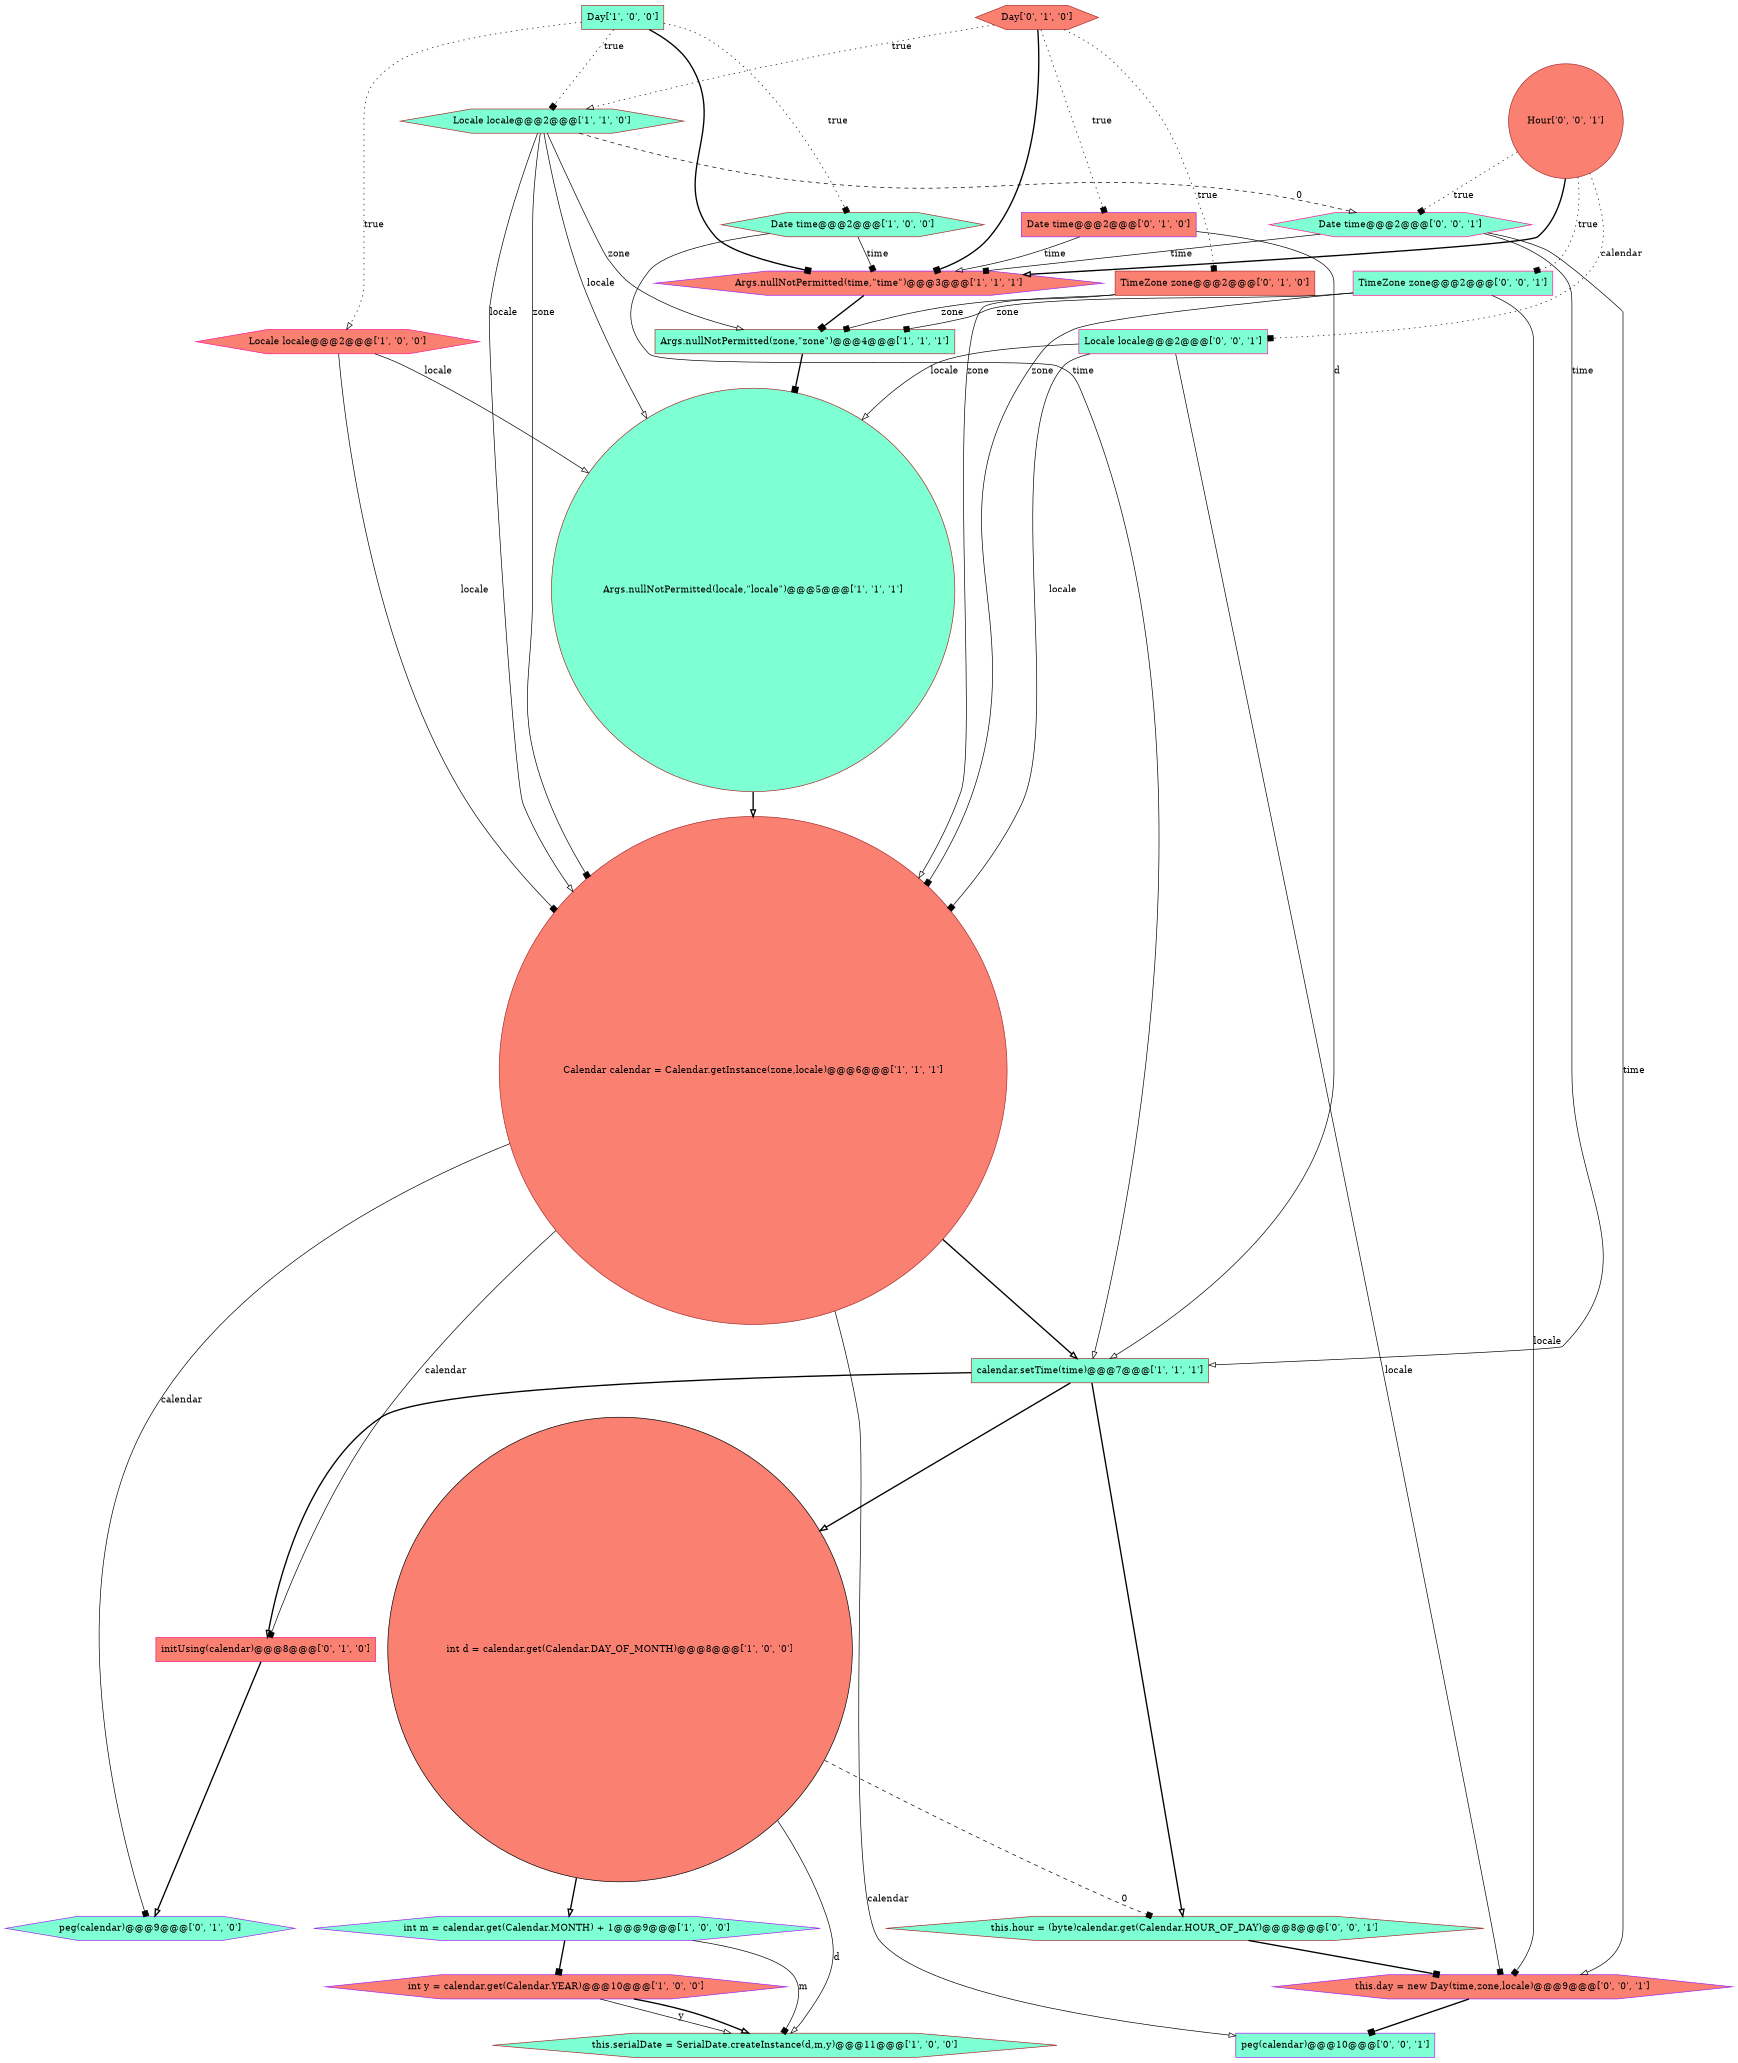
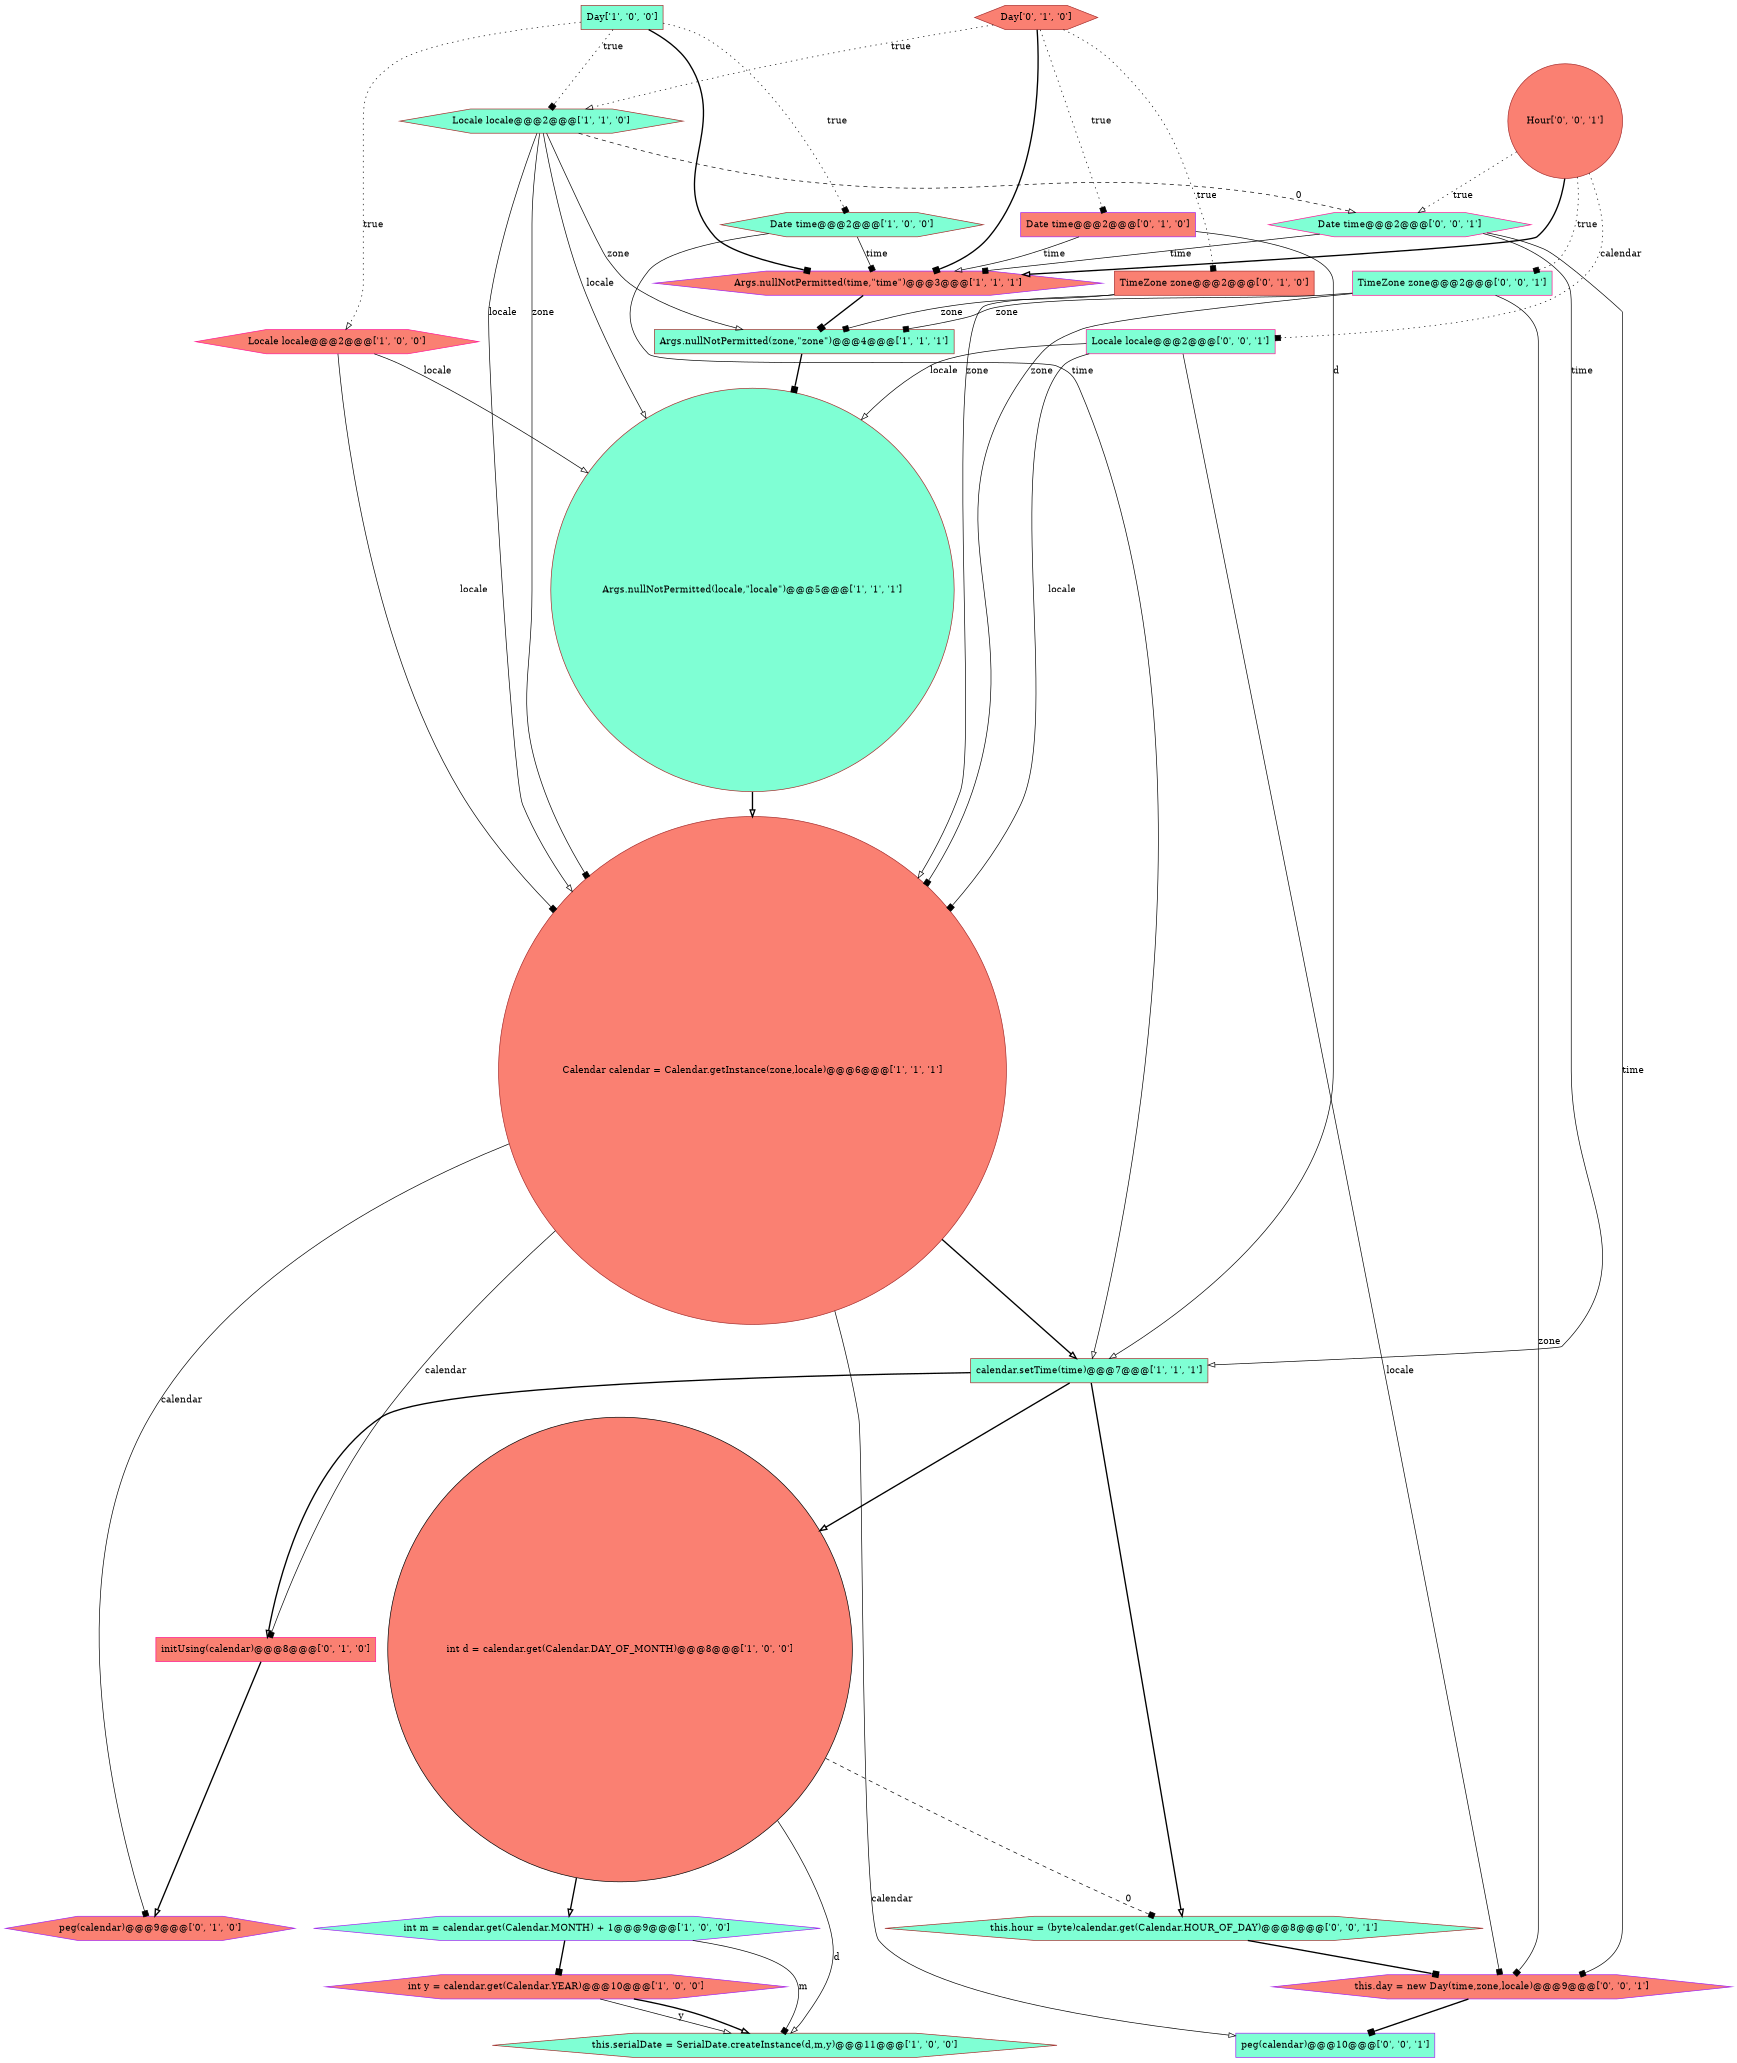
  digraph {
    node [color=brown fillcolor=aquamarine shape=hexagon style=filled]
    edge [arrowhead=box style=solid]
    n1 [color=purple label="int m = calendar.get(Calendar.MONTH) + 1@@@9@@@['1', '0', '0']"]
    n2 [color=purple fillcolor=salmon label="int y = calendar.get(Calendar.YEAR)@@@10@@@['1', '0', '0']"]
    n3 [label="this.serialDate = SerialDate.createInstance(d,m,y)@@@11@@@['1', '0', '0']"]
    n4 [color=deeppink label="Date time@@@2@@@['0', '0', '1']"]
    n5 [color=purple fillcolor=salmon label="this.day = new Day(time,zone,locale)@@@9@@@['0', '0', '1']"]
    n6 [label="calendar.setTime(time)@@@7@@@['1', '1', '1']" shape=box]
    n7 [color=purple fillcolor=salmon label="Args.nullNotPermitted(time,\"time\")@@@3@@@['1', '1', '1']"]
    n8 [color=purple label="peg(calendar)@@@10@@@['0', '0', '1']" shape=box]
    n9 [color=deeppink fillcolor=salmon label="initUsing(calendar)@@@8@@@['0', '1', '0']" shape=box]
    n10 [color=black fillcolor=salmon label="int d = calendar.get(Calendar.DAY_OF_MONTH)@@@8@@@['1', '0', '0']" shape=circle]
    n11 [label="this.hour = (byte)calendar.get(Calendar.HOUR_OF_DAY)@@@8@@@['0', '0', '1']"]
    n12 [label="Args.nullNotPermitted(zone,\"zone\")@@@4@@@['1', '1', '1']" shape=box]
    n13 [fillcolor=salmon label="Day['0', '1', '0']"]
    n14 [color=purple fillcolor=salmon label="Date time@@@2@@@['0', '1', '0']" shape=box]
    n15 [fillcolor=salmon label="TimeZone zone@@@2@@@['0', '1', '0']" shape=box]
    n16 [label="Locale locale@@@2@@@['1', '1', '0']"]
    n17 [fillcolor=salmon label="Calendar calendar = Calendar.getInstance(zone,locale)@@@6@@@['1', '1', '1']" shape=circle]
    n18 [label="Args.nullNotPermitted(locale,\"locale\")@@@5@@@['1', '1', '1']" shape=circle]
    n19 [color=deeppink label="Locale locale@@@2@@@['0', '0', '1']" shape=box]
-   n20 [color=purple label="peg(calendar)@@@9@@@['0', '1', '0']"]
+   n20 [color=purple fillcolor=salmon label="peg(calendar)@@@9@@@['0', '1', '0']"]
    n21 [color=deeppink fillcolor=salmon label="Locale locale@@@2@@@['1', '0', '0']"]
    n22 [label="Day['1', '0', '0']" shape=box]
    n23 [label="Date time@@@2@@@['1', '0', '0']"]
    n24 [fillcolor=salmon label="Hour['0', '0', '1']" shape=circle]
    n25 [color=deeppink label="TimeZone zone@@@2@@@['0', '0', '1']" shape=box]
    n1 -> n2 [style=bold]
    n1 -> n3 [label=m]
    n2 -> n3 [arrowhead=onormal label=y]
    n2 -> n3 [arrowhead=onormal style=bold]
-   n4 -> n5 [arrowhead=onormal label=time]
+   n4 -> n5 [label=time]
    n4 -> n6 [arrowhead=onormal label=time]
    n4 -> n7 [label=time]
    n5 -> n8 [style=bold]
    n6 -> n9 [arrowhead=onormal style=bold]
    n6 -> n10 [arrowhead=onormal style=bold]
    n6 -> n11 [arrowhead=onormal style=bold]
    n7 -> n12 [style=bold]
    n9 -> n20 [arrowhead=onormal style=bold]
    n10 -> n1 [arrowhead=onormal style=bold]
    n10 -> n3 [arrowhead=onormal label=d]
    n10 -> n11 [label=0 style=dashed]
    n11 -> n5 [style=bold]
    n12 -> n18 [style=bold]
    n13 -> n7 [style=bold]
    n13 -> n14 [label=true style=dotted]
    n13 -> n15 [label=true style=dotted]
    n13 -> n16 [arrowhead=onormal label=true style=dotted]
    n14 -> n6 [arrowhead=onormal label=d]
    n14 -> n7 [arrowhead=onormal label=time]
    n15 -> n12 [label=zone]
    n15 -> n17 [arrowhead=onormal label=zone]
    n16 -> n4 [arrowhead=onormal label=0 style=dashed]
    n16 -> n12 [arrowhead=onormal label=zone]
    n16 -> n17 [arrowhead=onormal label=locale]
    n16 -> n17 [label=zone]
    n16 -> n18 [arrowhead=onormal label=locale]
    n17 -> n6 [arrowhead=onormal style=bold]
    n17 -> n8 [arrowhead=onormal label=calendar]
    n17 -> n9 [label=calendar]
    n17 -> n20 [label=calendar]
    n18 -> n17 [arrowhead=onormal style=bold]
    n19 -> n5 [label=locale]
    n19 -> n17 [label=locale]
    n19 -> n18 [arrowhead=onormal label=locale]
    n21 -> n17 [label=locale]
    n21 -> n18 [arrowhead=onormal label=locale]
    n22 -> n7 [style=bold]
    n22 -> n16 [label=true style=dotted]
    n22 -> n21 [arrowhead=onormal label=true style=dotted]
    n22 -> n23 [label=true style=dotted]
    n23 -> n6 [arrowhead=onormal label=time]
    n23 -> n7 [label=time]
-   n24 -> n4 [label=true style=dotted]
+   n24 -> n4 [arrowhead=onormal label=true style=dotted]
    n24 -> n7 [arrowhead=onormal style=bold]
    n24 -> n19 [label=calendar style=dotted]
    n24 -> n25 [label=true style=dotted]
-   n25 -> n5 [label=locale]
+   n25 -> n5 [label=zone]
    n25 -> n12 [label=zone]
    n25 -> n17 [label=zone]
  }
